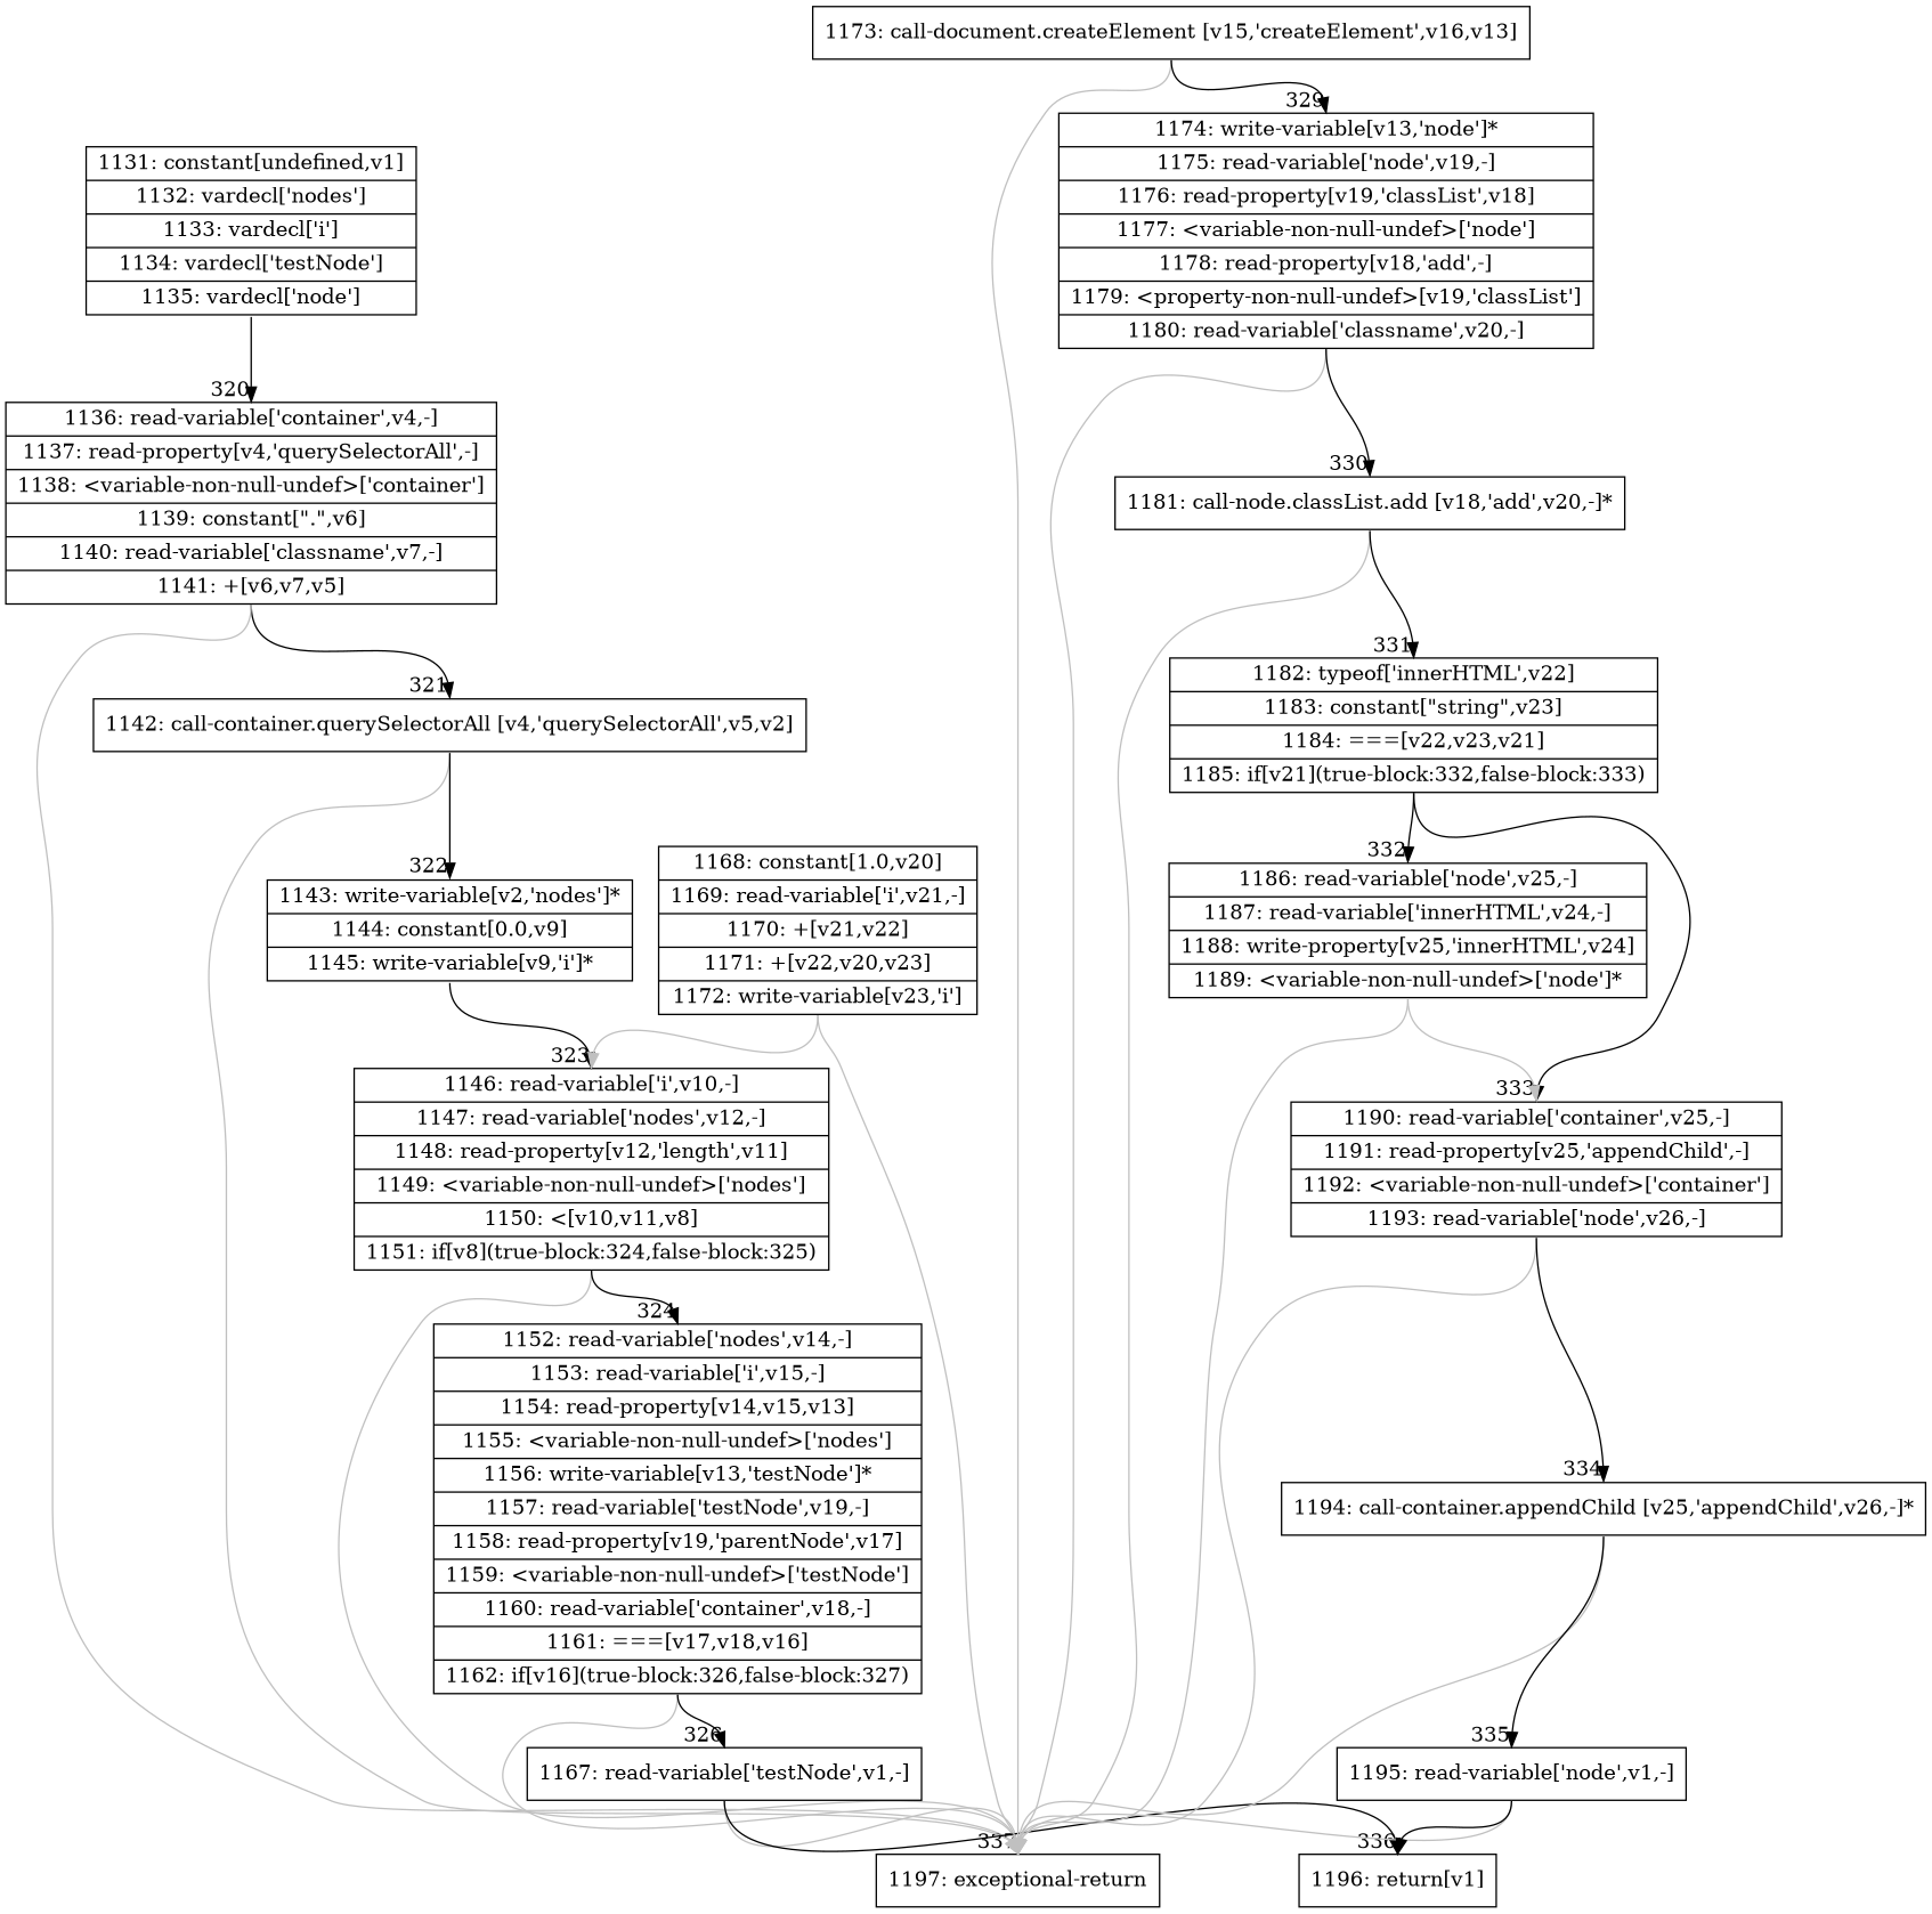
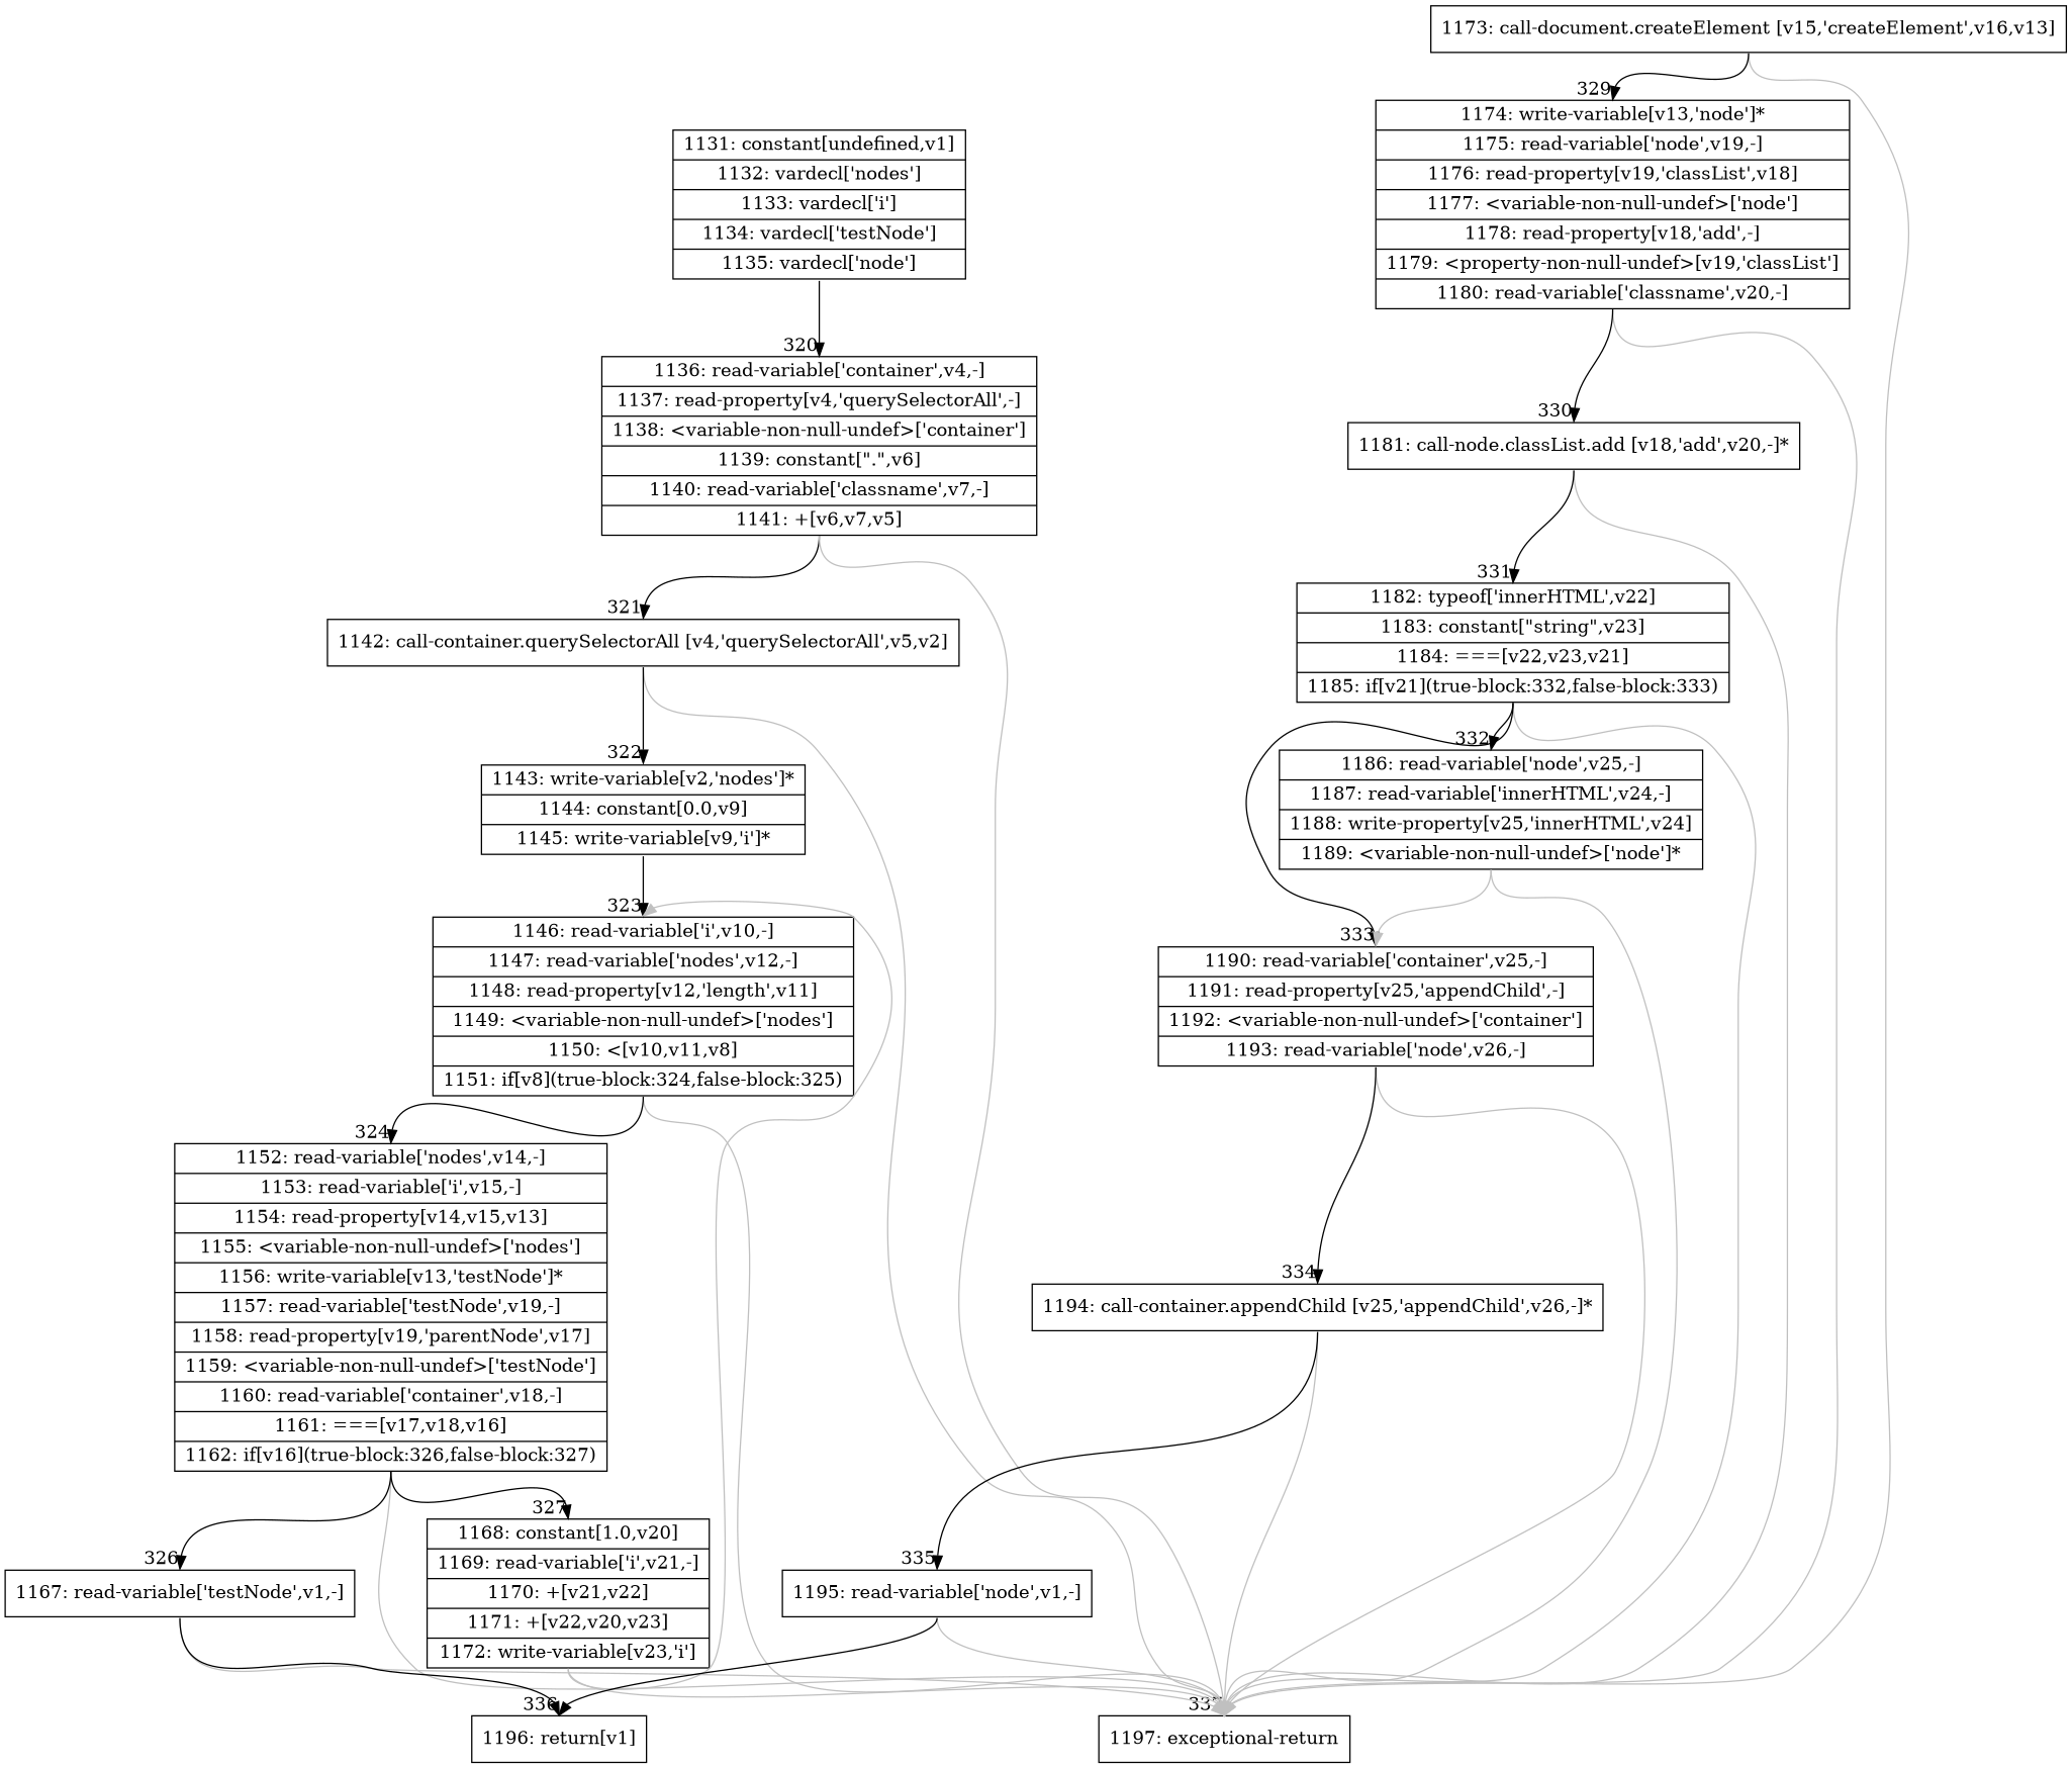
  digraph {
    rankdir=TD
    node [shape=record]
    edge [headport=n tailport=s]
    n1 [label="{1131: constant[undefined,v1]|1132: vardecl['nodes']|1133: vardecl['i']|1134: vardecl['testNode']|1135: vardecl['node']}"]
    n2 [label="{1136: read-variable['container',v4,-]|1137: read-property[v4,'querySelectorAll',-]|1138: \<variable-non-null-undef\>['container']|1139: constant[\".\",v6]|1140: read-variable['classname',v7,-]|1141: +[v6,v7,v5]}"]
    n3 [label="{1142: call-container.querySelectorAll [v4,'querySelectorAll',v5,v2]}"]
    n4 [label="{1197: exceptional-return}"]
    n5 [label="{1143: write-variable[v2,'nodes']*|1144: constant[0.0,v9]|1145: write-variable[v9,'i']*}"]
    n6 [label="{1146: read-variable['i',v10,-]|1147: read-variable['nodes',v12,-]|1148: read-property[v12,'length',v11]|1149: \<variable-non-null-undef\>['nodes']|1150: \<[v10,v11,v8]|1151: if[v8](true-block:324,false-block:325)}"]
    n7 [label="{1152: read-variable['nodes',v14,-]|1153: read-variable['i',v15,-]|1154: read-property[v14,v15,v13]|1155: \<variable-non-null-undef\>['nodes']|1156: write-variable[v13,'testNode']*|1157: read-variable['testNode',v19,-]|1158: read-property[v19,'parentNode',v17]|1159: \<variable-non-null-undef\>['testNode']|1160: read-variable['container',v18,-]|1161: ===[v17,v18,v16]|1162: if[v16](true-block:326,false-block:327)}"]
    n8 [label="{1167: read-variable['testNode',v1,-]}"]
    n9 [label="{1168: constant[1.0,v20]|1169: read-variable['i',v21,-]|1170: +[v21,v22]|1171: +[v22,v20,v23]|1172: write-variable[v23,'i']}"]
    n10 [label="{1196: return[v1]}"]
    n11 [label="{1173: call-document.createElement [v15,'createElement',v16,v13]}"]
    n12 [label="{1174: write-variable[v13,'node']*|1175: read-variable['node',v19,-]|1176: read-property[v19,'classList',v18]|1177: \<variable-non-null-undef\>['node']|1178: read-property[v18,'add',-]|1179: \<property-non-null-undef\>[v19,'classList']|1180: read-variable['classname',v20,-]}"]
    n13 [label="{1181: call-node.classList.add [v18,'add',v20,-]*}"]
    n14 [label="{1182: typeof['innerHTML',v22]|1183: constant[\"string\",v23]|1184: ===[v22,v23,v21]|1185: if[v21](true-block:332,false-block:333)}"]
    n15 [label="{1186: read-variable['node',v25,-]|1187: read-variable['innerHTML',v24,-]|1188: write-property[v25,'innerHTML',v24]|1189: \<variable-non-null-undef\>['node']*}"]
    n16 [label="{1190: read-variable['container',v25,-]|1191: read-property[v25,'appendChild',-]|1192: \<variable-non-null-undef\>['container']|1193: read-variable['node',v26,-]}"]
    n17 [label="{1194: call-container.appendChild [v25,'appendChild',v26,-]*}"]
    n18 [label="{1195: read-variable['node',v1,-]}"]
    n1 -> n2 [headlabel="      320"]
    n2 -> n3 [headlabel="      321"]
    n2 -> n4 [color=gray headlabel="      337"]
    n3 -> n4 [color=gray]
    n3 -> n5 [headlabel="      322"]
    n5 -> n6 [headlabel="      323"]
    n6 -> n4 [color=gray]
    n6 -> n7 [headlabel="      324"]
    n7 -> n4 [color=gray]
    n7 -> n8 [headlabel="      326"]
+   n7 -> n9 [headlabel="      327"]
    n8 -> n4 [color=gray]
    n8 -> n10 [headlabel="      336"]
    n9 -> n4 [color=gray]
    n9 -> n6 [color=gray]
    n11 -> n4 [color=gray]
    n11 -> n12 [headlabel="      329"]
    n12 -> n4 [color=gray]
    n12 -> n13 [headlabel="      330"]
    n13 -> n4 [color=gray]
    n13 -> n14 [headlabel="      331"]
+   n14 -> n4 [color=gray]
    n14 -> n15 [headlabel="      332"]
    n14 -> n16 [headlabel="      333"]
    n15 -> n4 [color=gray]
    n15 -> n16 [color=gray]
    n16 -> n4 [color=gray]
    n16 -> n17 [headlabel="      334"]
    n17 -> n4 [color=gray]
    n17 -> n18 [headlabel="      335"]
    n18 -> n4 [color=gray]
    n18 -> n10
  }
